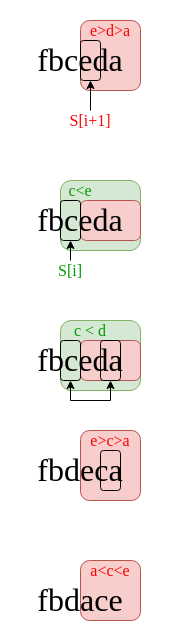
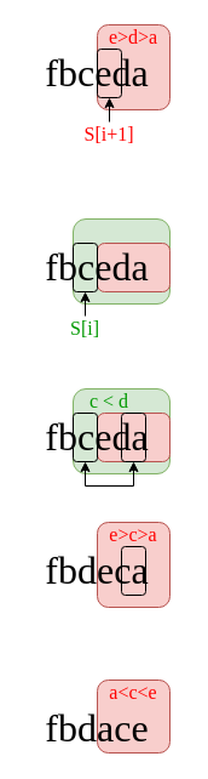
  <mxCell id="0" />
  <mxCell id="1" parent="0" />
  <mxCell id="2" value="" style="rounded=1;whiteSpace=wrap;html=1;fillColor=#d5e8d4;fontFamily=Lucida Console;fontSize=16;strokeColor=#82b366;" parent="1" vertex="1"><mxGeometry x="60" y="320" width="80" height="70" as="geometry" /></mxCell>
  <mxCell id="3" value="" style="rounded=1;whiteSpace=wrap;html=1;fillColor=#f8cecc;fontFamily=Lucida Console;fontSize=32;strokeColor=#b85450;" parent="1" vertex="1"><mxGeometry x="80" y="340" width="60" height="40" as="geometry" /></mxCell>
  <mxCell id="4" value="" style="rounded=1;whiteSpace=wrap;html=1;fillColor=#f8cecc;fontFamily=Lucida Console;fontSize=32;strokeColor=#b85450;" parent="1" vertex="1"><mxGeometry x="80" y="430" width="60" height="70" as="geometry" /></mxCell>
  <mxCell id="5" value="" style="rounded=1;whiteSpace=wrap;html=1;fillColor=#d5e8d4;fontFamily=Lucida Console;fontSize=16;strokeColor=#82b366;" parent="1" vertex="1"><mxGeometry x="60" y="180" width="80" height="70" as="geometry" /></mxCell>
  <mxCell id="6" value="" style="rounded=1;whiteSpace=wrap;html=1;fillColor=#f8cecc;fontFamily=Lucida Console;fontSize=32;strokeColor=#b85450;" parent="1" vertex="1"><mxGeometry x="80" y="20" width="60" height="70" as="geometry" /></mxCell>
  <mxCell id="7" value="&lt;div style=&quot;font-size: 32px&quot;&gt;&lt;span style=&quot;font-size: 32px&quot;&gt;fbceda&lt;/span&gt;&lt;/div&gt;" style="rounded=0;whiteSpace=wrap;html=1;fontSize=32;fontFamily=Lucida Console;align=center;fillColor=none;strokeColor=none;fontColor=#000000;" parent="1" vertex="1"><mxGeometry x="20" y="40" width="120" height="40" as="geometry" /></mxCell>
  <mxCell id="8" style="edgeStyle=orthogonalEdgeStyle;rounded=0;orthogonalLoop=1;jettySize=auto;html=1;exitX=0.5;exitY=0;exitDx=0;exitDy=0;strokeWidth=1;fontFamily=Lucida Console;fontSize=16;fontColor=#FF0000;entryX=0.5;entryY=1;entryDx=0;entryDy=0;strokeColor=#000000;" parent="1" source="9" target="10" edge="1"><mxGeometry relative="1" as="geometry"><mxPoint x="90" y="100" as="targetPoint" /></mxGeometry></mxCell>
- <mxCell id="9" value="S[i+1]" style="rounded=0;whiteSpace=wrap;html=1;fillColor=none;fontFamily=Lucida Console;fontSize=16;fontColor=#FF0000;strokeColor=none;" parent="1" vertex="1"><mxGeometry x="55" y="110" width="70" height="20" as="geometry" /></mxCell>
+ <mxCell id="9" value="S[i+1]" style="rounded=0;whiteSpace=wrap;html=1;fillColor=none;fontFamily=Lucida Console;fontSize=16;fontColor=#FF0000;strokeColor=none;" parent="1" vertex="1"><mxGeometry x="55" y="100" width="70" height="20" as="geometry" /></mxCell>
  <mxCell id="10" value="" style="rounded=1;whiteSpace=wrap;html=1;fillColor=none;fontFamily=Lucida Console;fontSize=16;fontColor=#FF0000;strokeColor=#000000;" parent="1" vertex="1"><mxGeometry x="80" y="40" width="20" height="40" as="geometry" /></mxCell>
  <mxCell id="11" value="" style="rounded=1;whiteSpace=wrap;html=1;fillColor=#f8cecc;fontFamily=Lucida Console;fontSize=32;strokeColor=#b85450;" parent="1" vertex="1"><mxGeometry x="80" y="200" width="60" height="40" as="geometry" /></mxCell>
  <mxCell id="12" value="&lt;div style=&quot;font-size: 32px&quot;&gt;&lt;span style=&quot;font-size: 32px&quot;&gt;fbceda&lt;/span&gt;&lt;/div&gt;" style="rounded=0;whiteSpace=wrap;html=1;fontSize=32;fontFamily=Lucida Console;align=center;fillColor=none;strokeColor=none;fontColor=#000000;" parent="1" vertex="1"><mxGeometry x="20" y="200" width="120" height="40" as="geometry" /></mxCell>
  <mxCell id="13" style="edgeStyle=orthogonalEdgeStyle;rounded=0;orthogonalLoop=1;jettySize=auto;html=1;exitX=0.5;exitY=0;exitDx=0;exitDy=0;strokeWidth=1;fontFamily=Lucida Console;fontSize=16;fontColor=#FF0000;entryX=0.5;entryY=1;entryDx=0;entryDy=0;strokeColor=#000000;" parent="1" source="14" target="15" edge="1"><mxGeometry relative="1" as="geometry"><mxPoint x="90" y="260" as="targetPoint" /></mxGeometry></mxCell>
  <mxCell id="14" value="S[i]" style="rounded=0;whiteSpace=wrap;html=1;fillColor=none;fontFamily=Lucida Console;fontSize=16;fontColor=#009900;strokeColor=none;labelBackgroundColor=none;" parent="1" vertex="1"><mxGeometry x="35" y="260" width="70" height="20" as="geometry" /></mxCell>
  <mxCell id="15" value="" style="rounded=1;whiteSpace=wrap;html=1;fillColor=none;fontFamily=Lucida Console;fontSize=16;fontColor=#FF0000;strokeColor=#000000;" parent="1" vertex="1"><mxGeometry x="60" y="200" width="20" height="40" as="geometry" /></mxCell>
  <mxCell id="16" value="e&amp;gt;d&amp;gt;a" style="rounded=0;whiteSpace=wrap;html=1;fillColor=none;fontFamily=Lucida Console;fontSize=16;fontColor=#FF0000;strokeColor=none;" parent="1" vertex="1"><mxGeometry x="70" y="20" width="80" height="20" as="geometry" /></mxCell>
- <mxCell id="17" value="&lt;font color=&quot;#009900&quot;&gt;c&amp;lt;e&lt;/font&gt;" style="rounded=0;whiteSpace=wrap;html=1;fillColor=none;fontFamily=Lucida Console;fontSize=16;fontColor=#FF0000;strokeColor=none;" parent="1" vertex="1"><mxGeometry x="60" y="180" width="40" height="20" as="geometry" /></mxCell>
  <mxCell id="18" value="&lt;div style=&quot;font-size: 32px&quot;&gt;&lt;span style=&quot;font-size: 32px&quot;&gt;fbceda&lt;/span&gt;&lt;/div&gt;" style="rounded=0;whiteSpace=wrap;html=1;fontSize=32;fontFamily=Lucida Console;align=center;fillColor=none;strokeColor=none;fontColor=#000000;" parent="1" vertex="1"><mxGeometry x="20" y="340" width="120" height="40" as="geometry" /></mxCell>
  <mxCell id="19" style="edgeStyle=orthogonalEdgeStyle;rounded=0;orthogonalLoop=1;jettySize=auto;html=1;exitX=0.5;exitY=1;exitDx=0;exitDy=0;strokeWidth=1;fontFamily=Lucida Console;fontSize=16;fontColor=#FF0000;entryX=0.5;entryY=1;entryDx=0;entryDy=0;startArrow=classic;startFill=1;strokeColor=#000000;" parent="1" source="21" target="20" edge="1"><mxGeometry relative="1" as="geometry"><mxPoint x="90" y="400" as="targetPoint" /><mxPoint x="70" y="400" as="sourcePoint" /></mxGeometry></mxCell>
  <mxCell id="20" value="" style="rounded=1;whiteSpace=wrap;html=1;fillColor=none;fontFamily=Lucida Console;fontSize=16;fontColor=#FF0000;strokeColor=#000000;" parent="1" vertex="1"><mxGeometry x="60" y="340" width="20" height="40" as="geometry" /></mxCell>
  <mxCell id="21" value="" style="rounded=1;whiteSpace=wrap;html=1;fillColor=none;fontFamily=Lucida Console;fontSize=16;fontColor=#FF0000;strokeColor=#000000;" parent="1" vertex="1"><mxGeometry x="100" y="340" width="20" height="40" as="geometry" /></mxCell>
  <mxCell id="22" value="&lt;div style=&quot;font-size: 32px&quot;&gt;&lt;span style=&quot;font-size: 32px&quot;&gt;fbdeca&lt;/span&gt;&lt;/div&gt;" style="rounded=0;whiteSpace=wrap;html=1;fontSize=32;fontFamily=Lucida Console;align=center;fillColor=none;strokeColor=none;fontColor=#000000;" parent="1" vertex="1"><mxGeometry x="20" y="450" width="120" height="40" as="geometry" /></mxCell>
  <mxCell id="23" value="" style="rounded=1;whiteSpace=wrap;html=1;fillColor=none;fontFamily=Lucida Console;fontSize=16;fontColor=#FF0000;strokeColor=#000000;" parent="1" vertex="1"><mxGeometry x="100" y="450" width="20" height="40" as="geometry" /></mxCell>
  <mxCell id="24" value="e&amp;gt;c&amp;gt;a" style="rounded=0;whiteSpace=wrap;html=1;fillColor=none;fontFamily=Lucida Console;fontSize=16;fontColor=#FF0000;strokeColor=none;" parent="1" vertex="1"><mxGeometry x="70" y="430" width="80" height="20" as="geometry" /></mxCell>
  <mxCell id="25" value="" style="rounded=1;whiteSpace=wrap;html=1;fillColor=#f8cecc;fontFamily=Lucida Console;fontSize=32;strokeColor=#b85450;" parent="1" vertex="1"><mxGeometry x="80" y="560" width="60" height="60" as="geometry" /></mxCell>
  <mxCell id="26" value="&lt;div style=&quot;font-size: 32px&quot;&gt;&lt;span style=&quot;font-size: 32px&quot;&gt;fbdace&lt;/span&gt;&lt;/div&gt;" style="rounded=0;whiteSpace=wrap;html=1;fontSize=32;fontFamily=Lucida Console;align=center;fillColor=none;strokeColor=none;fontColor=#000000;" parent="1" vertex="1"><mxGeometry x="20" y="580" width="120" height="40" as="geometry" /></mxCell>
  <mxCell id="27" value="a&amp;lt;c&amp;lt;e" style="rounded=0;whiteSpace=wrap;html=1;fillColor=none;fontFamily=Lucida Console;fontSize=16;fontColor=#FF0000;strokeColor=none;" parent="1" vertex="1"><mxGeometry x="70" y="560" width="80" height="20" as="geometry" /></mxCell>
  <mxCell id="28" value="c &amp;lt; d" style="rounded=0;whiteSpace=wrap;html=1;fillColor=none;fontFamily=Lucida Console;fontSize=16;fontColor=#009900;strokeColor=none;labelBackgroundColor=none;" parent="1" vertex="1"><mxGeometry x="55" y="320" width="70" height="20" as="geometry" /></mxCell>
